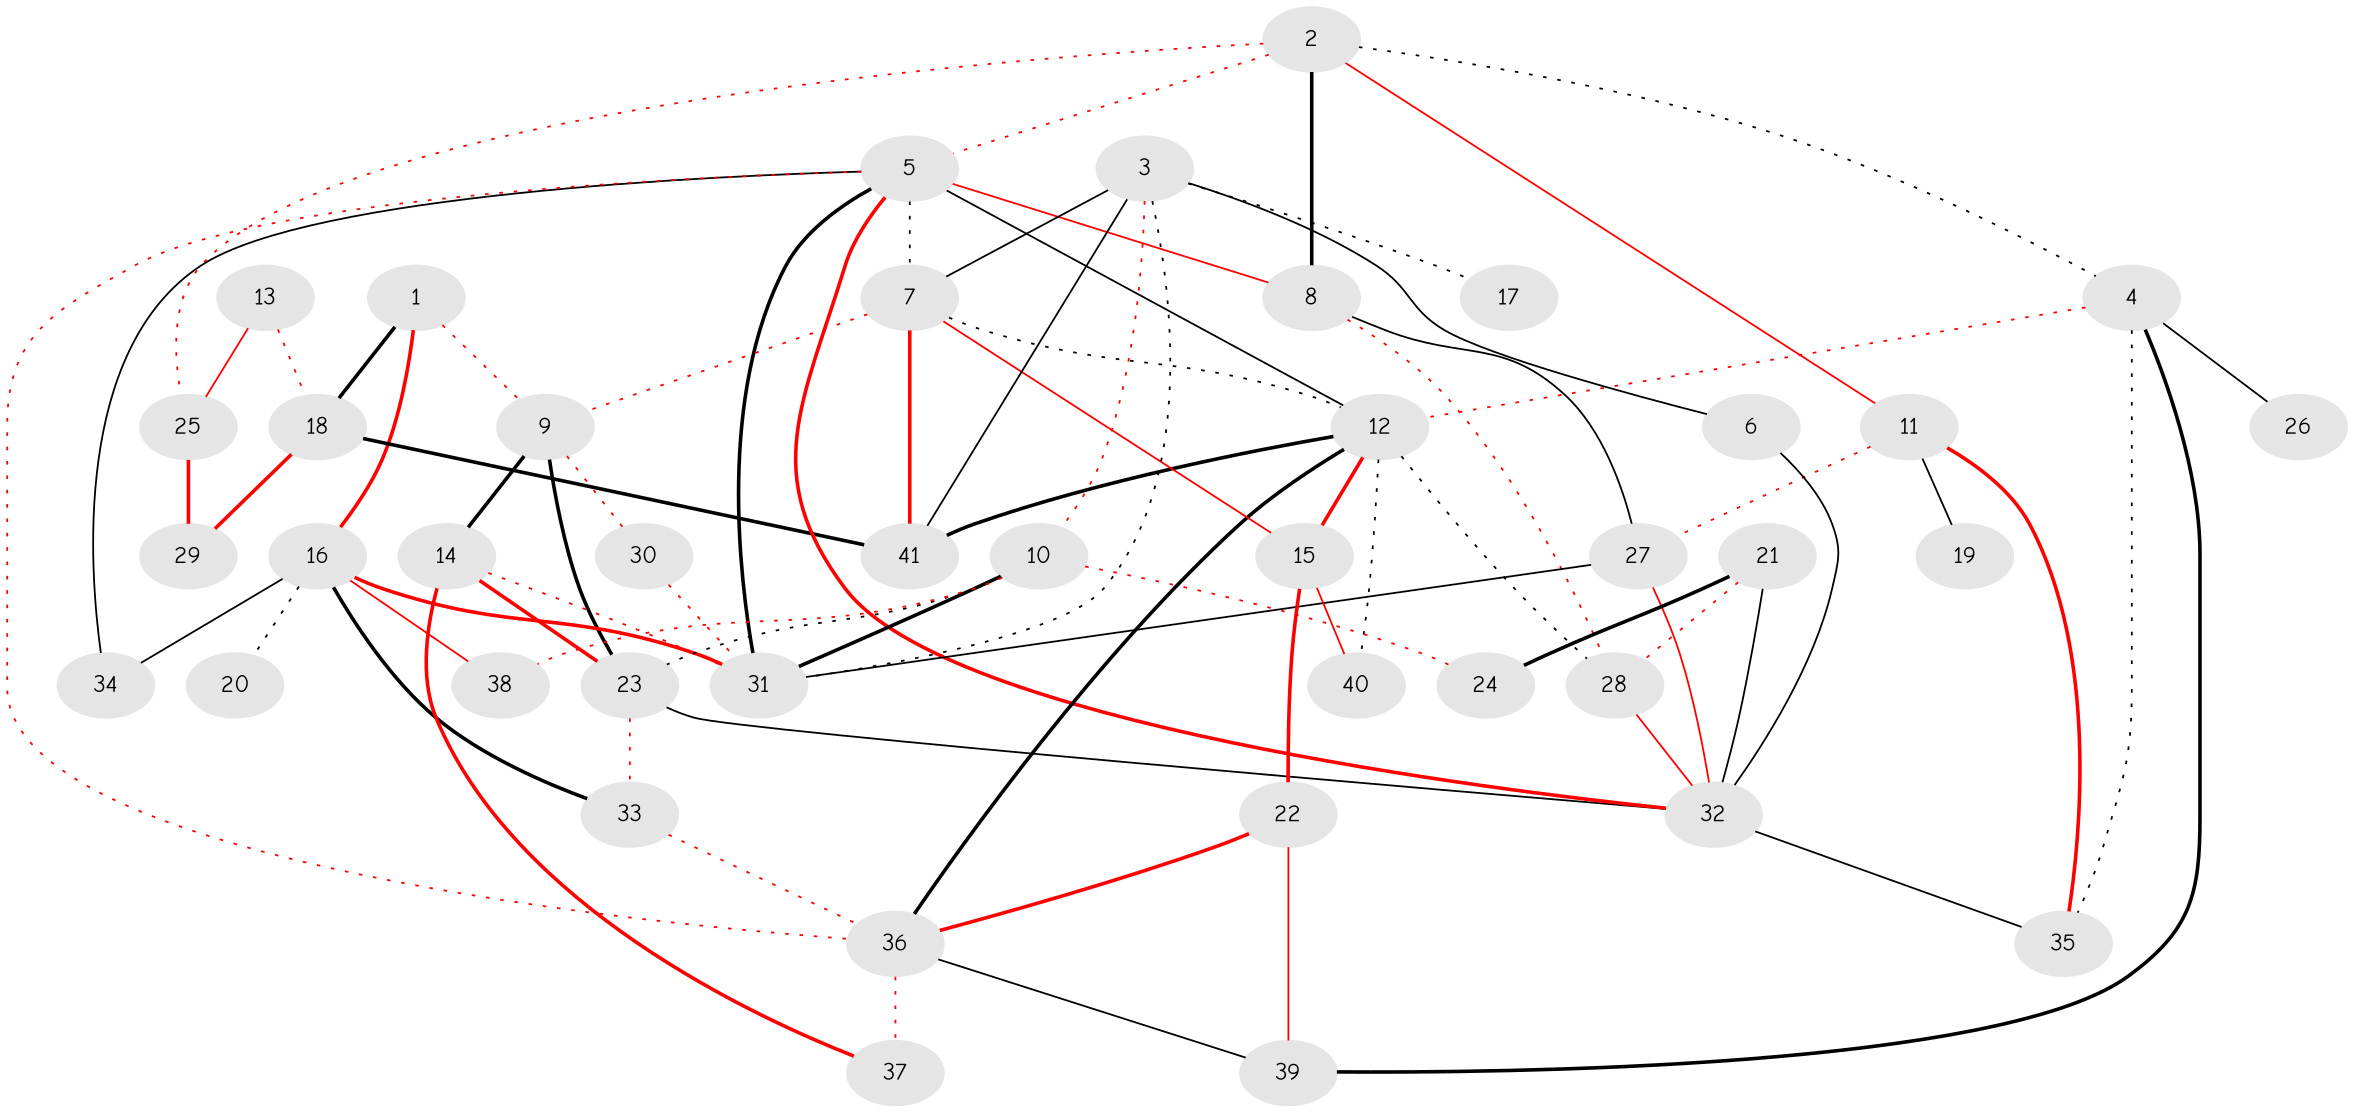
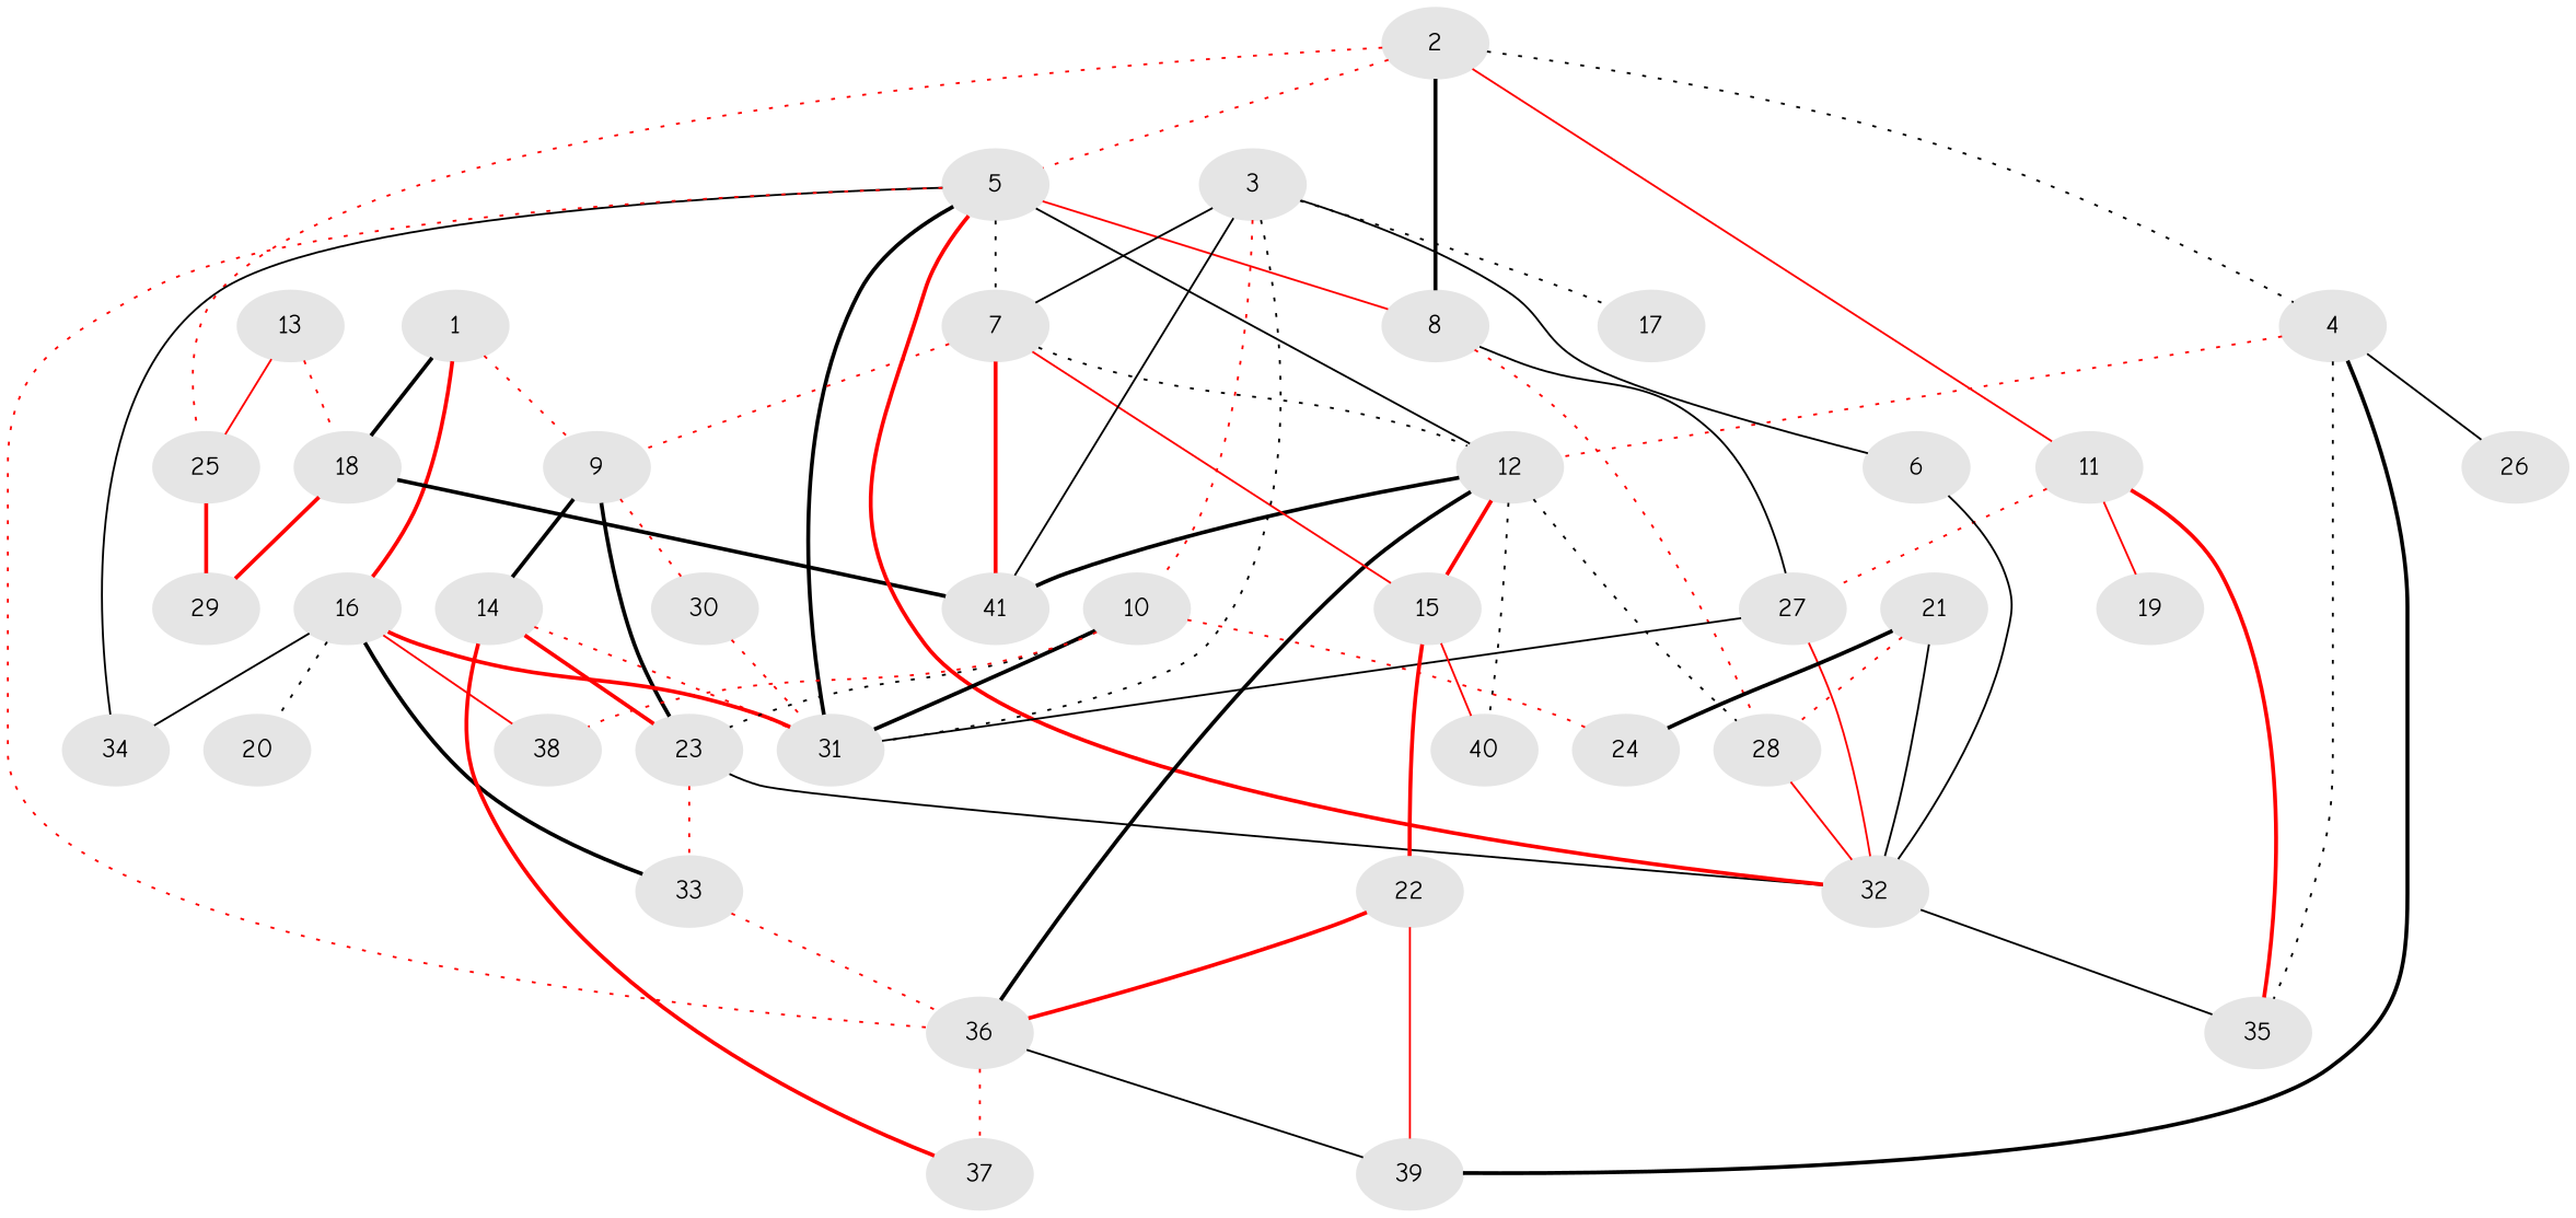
  graph {
    fontname="Comic Neue"
    node [color=gray90 fontname="Comic Neue" style=filled]
    edge [color=red fontname="Comic Neue" style=dotted weight=1.0]
    1
    9
    16
    18
    14
    23
    30
    31
    34
    38
    20
    33
    41
    29
    2
    4
    5
    8
    11
    25
    12
    26
    35
    39
    7
    32
    36
    27
    28
    19
    3
    6
    10
    17
    15
    24
    40
    37
    22
    13
    21
    1 -- 9
    1 -- 16 [style=bold]
    1 -- 18 [color=black style=bold]
    9 -- 14 [color=black style=bold]
    9 -- 23 [color=black style=bold]
    9 -- 30
    16 -- 31 [style=bold]
    16 -- 34 [color=black style=solid]
    16 -- 38 [style=solid]
    16 -- 20 [color=black]
    16 -- 33 [color=black style=bold]
    18 -- 41 [color=black style=bold]
    18 -- 29 [style=bold]
    14 -- 23 [style=bold]
    14 -- 31
    14 -- 37 [style=bold]
    23 -- 33
    23 -- 32 [color=black style=solid]
    30 -- 31
    33 -- 36
    2 -- 4 [color=black]
    2 -- 5
    2 -- 8 [color=black style=bold]
    2 -- 11 [style=solid]
    2 -- 25
    4 -- 12
    4 -- 26 [color=black style=solid]
    4 -- 35 [color=black]
    4 -- 39 [color=black style=bold]
    5 -- 31 [color=black style=bold]
    5 -- 34 [color=black style=solid]
    5 -- 8 [style=solid weight=2.0]
    5 -- 12 [color=black style=solid]
    5 -- 7 [color=black]
    5 -- 32 [style=bold]
    5 -- 36
    8 -- 27 [color=black style=solid]
    8 -- 28
    11 -- 35 [style=bold]
    11 -- 27
-   11 -- 19 [color=black style=solid]
+   11 -- 19 [style=solid]
    25 -- 29 [style=bold]
    12 -- 41 [color=black style=bold]
    12 -- 36 [color=black style=bold]
    12 -- 28 [color=black]
    12 -- 15 [style=bold]
    12 -- 40 [color=black]
    7 -- 9
    7 -- 41 [style=bold]
    7 -- 12 [color=black]
    7 -- 15 [style=solid]
    32 -- 35 [color=black style=solid]
    36 -- 39 [color=black style=solid]
    36 -- 37 [weight=2.0]
    27 -- 31 [color=black style=solid]
    27 -- 32 [style=solid]
    28 -- 32 [style=solid]
    3 -- 31 [color=black]
    3 -- 41 [color=black style=solid]
    3 -- 7 [color=black style=solid weight=2.0]
    3 -- 6 [color=black style=solid]
    3 -- 10
    3 -- 17 [color=black]
    6 -- 32 [color=black style=solid]
    10 -- 23 [color=black]
    10 -- 31 [color=black style=bold]
    10 -- 38
    10 -- 24
    15 -- 40 [style=solid]
    15 -- 22 [style=bold]
    22 -- 39 [style=solid]
    22 -- 36 [style=bold]
    13 -- 18
    13 -- 25 [style=solid]
    21 -- 32 [color=black style=solid]
    21 -- 28
    21 -- 24 [color=black style=bold]
  }
